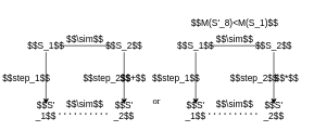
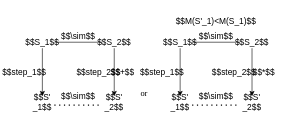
  <mxCell id="0" />
  <mxCell id="1" parent="0" />
  <mxCell id="2" value="" style="edgeStyle=orthogonalEdgeStyle;rounded=0;orthogonalLoop=1;jettySize=auto;html=1;fontSize=14;" parent="1" source="3" target="4" edge="1"><mxGeometry relative="1" as="geometry" /></mxCell>
  <mxCell id="3" value="&lt;font style=&quot;font-size: 14px;&quot;&gt;$$S_1$$&lt;/font&gt;" style="text;html=1;strokeColor=none;fillColor=none;align=center;verticalAlign=middle;whiteSpace=wrap;rounded=0;fontSize=14;" parent="1" vertex="1"><mxGeometry x="50" y="60" width="40" height="20" as="geometry" /></mxCell>
  <mxCell id="4" value="$$S'&lt;br style=&quot;font-size: 14px;&quot;&gt;_1$$" style="text;html=1;strokeColor=none;fillColor=none;align=center;verticalAlign=middle;whiteSpace=wrap;rounded=0;fontSize=14;" parent="1" vertex="1"><mxGeometry x="50" y="160" width="40" height="20" as="geometry" /></mxCell>
  <mxCell id="5" value="" style="edgeStyle=orthogonalEdgeStyle;rounded=0;orthogonalLoop=1;jettySize=auto;html=1;fontSize=14;" parent="1" source="6" target="8" edge="1"><mxGeometry relative="1" as="geometry" /></mxCell>
  <mxCell id="6" value="$$S_2$$" style="text;html=1;strokeColor=none;fillColor=none;align=center;verticalAlign=middle;whiteSpace=wrap;rounded=0;fontSize=14;" parent="1" vertex="1"><mxGeometry x="170" y="60" width="40" height="20" as="geometry" /></mxCell>
  <mxCell id="7" value="" style="endArrow=none;html=1;exitX=1;exitY=0.5;exitDx=0;exitDy=0;entryX=0;entryY=0.5;entryDx=0;entryDy=0;fontSize=14;" parent="1" source="3" target="6" edge="1"><mxGeometry width="50" height="50" relative="1" as="geometry"><mxPoint x="190" y="190" as="sourcePoint" /><mxPoint x="240" y="140" as="targetPoint" /></mxGeometry></mxCell>
  <mxCell id="8" value="$$S'&lt;br style=&quot;font-size: 14px;&quot;&gt;_2$$" style="text;html=1;strokeColor=none;fillColor=none;align=center;verticalAlign=middle;whiteSpace=wrap;rounded=0;fontSize=14;" parent="1" vertex="1"><mxGeometry x="170" y="160" width="40" height="20" as="geometry" /></mxCell>
  <mxCell id="9" value="" style="endArrow=none;dashed=1;html=1;dashPattern=1 3;strokeWidth=2;exitX=1;exitY=0.75;exitDx=0;exitDy=0;entryX=0;entryY=0.75;entryDx=0;entryDy=0;fontSize=14;" parent="1" source="4" target="8" edge="1"><mxGeometry width="50" height="50" relative="1" as="geometry"><mxPoint x="190" y="190" as="sourcePoint" /><mxPoint x="240" y="140" as="targetPoint" /></mxGeometry></mxCell>
  <mxCell id="10" value="$$step_1$$" style="text;html=1;strokeColor=none;fillColor=none;align=center;verticalAlign=middle;whiteSpace=wrap;rounded=0;fontSize=14;" parent="1" vertex="1"><mxGeometry x="20" y="110" width="40" height="20" as="geometry" /></mxCell>
  <mxCell id="11" value="$$step_2$$" style="text;html=1;strokeColor=none;fillColor=none;align=center;verticalAlign=middle;whiteSpace=wrap;rounded=0;fontSize=14;" parent="1" vertex="1"><mxGeometry x="144" y="110" width="40" height="20" as="geometry" /></mxCell>
  <mxCell id="12" value="$$\sim$$" style="text;html=1;strokeColor=none;fillColor=none;align=center;verticalAlign=middle;whiteSpace=wrap;rounded=0;fontSize=14;" parent="1" vertex="1"><mxGeometry x="110" y="50" width="40" height="20" as="geometry" /></mxCell>
  <mxCell id="13" value="$$\sim$$" style="text;html=1;strokeColor=none;fillColor=none;align=center;verticalAlign=middle;whiteSpace=wrap;rounded=0;fontSize=14;" parent="1" vertex="1"><mxGeometry x="110" y="150" width="40" height="20" as="geometry" /></mxCell>
  <mxCell id="14" value="$$+$$" style="text;html=1;strokeColor=none;fillColor=none;align=center;verticalAlign=middle;whiteSpace=wrap;rounded=0;fontSize=14;" parent="1" vertex="1"><mxGeometry x="184" y="110" width="40" height="20" as="geometry" /></mxCell>
  <mxCell id="15" value="" style="edgeStyle=orthogonalEdgeStyle;rounded=0;orthogonalLoop=1;jettySize=auto;html=1;fontSize=14;" parent="1" source="16" target="17" edge="1"><mxGeometry relative="1" as="geometry" /></mxCell>
  <mxCell id="16" value="$$S_1$$" style="text;html=1;strokeColor=none;fillColor=none;align=center;verticalAlign=middle;whiteSpace=wrap;rounded=0;fontSize=14;" parent="1" vertex="1"><mxGeometry x="280" y="60" width="40" height="20" as="geometry" /></mxCell>
  <mxCell id="17" value="$$S'&lt;br style=&quot;font-size: 14px;&quot;&gt;_1$$" style="text;html=1;strokeColor=none;fillColor=none;align=center;verticalAlign=middle;whiteSpace=wrap;rounded=0;fontSize=14;" parent="1" vertex="1"><mxGeometry x="280" y="160" width="40" height="20" as="geometry" /></mxCell>
  <mxCell id="18" value="" style="edgeStyle=orthogonalEdgeStyle;rounded=0;orthogonalLoop=1;jettySize=auto;html=1;fontSize=14;" parent="1" source="19" target="21" edge="1"><mxGeometry relative="1" as="geometry" /></mxCell>
  <mxCell id="19" value="$$S_2$$" style="text;html=1;strokeColor=none;fillColor=none;align=center;verticalAlign=middle;whiteSpace=wrap;rounded=0;fontSize=14;" parent="1" vertex="1"><mxGeometry x="400" y="60" width="40" height="20" as="geometry" /></mxCell>
  <mxCell id="20" value="" style="endArrow=none;html=1;exitX=1;exitY=0.5;exitDx=0;exitDy=0;entryX=0;entryY=0.5;entryDx=0;entryDy=0;fontSize=14;" parent="1" source="16" target="19" edge="1"><mxGeometry width="50" height="50" relative="1" as="geometry"><mxPoint x="420" y="190" as="sourcePoint" /><mxPoint x="470" y="140" as="targetPoint" /></mxGeometry></mxCell>
  <mxCell id="21" value="$$S'&lt;br style=&quot;font-size: 14px;&quot;&gt;_2$$" style="text;html=1;strokeColor=none;fillColor=none;align=center;verticalAlign=middle;whiteSpace=wrap;rounded=0;fontSize=14;" parent="1" vertex="1"><mxGeometry x="400" y="160" width="40" height="20" as="geometry" /></mxCell>
  <mxCell id="22" value="" style="endArrow=none;dashed=1;html=1;dashPattern=1 3;strokeWidth=2;exitX=1;exitY=0.75;exitDx=0;exitDy=0;entryX=0;entryY=0.75;entryDx=0;entryDy=0;fontSize=14;" parent="1" source="17" target="21" edge="1"><mxGeometry width="50" height="50" relative="1" as="geometry"><mxPoint x="420" y="190" as="sourcePoint" /><mxPoint x="470" y="140" as="targetPoint" /></mxGeometry></mxCell>
  <mxCell id="23" value="$$step_1$$" style="text;html=1;strokeColor=none;fillColor=none;align=center;verticalAlign=middle;whiteSpace=wrap;rounded=0;fontSize=14;" parent="1" vertex="1"><mxGeometry x="250" y="110" width="40" height="20" as="geometry" /></mxCell>
  <mxCell id="24" value="$$step_2$$" style="text;html=1;strokeColor=none;fillColor=none;align=center;verticalAlign=middle;whiteSpace=wrap;rounded=0;fontSize=14;" parent="1" vertex="1"><mxGeometry x="370" y="110" width="40" height="20" as="geometry" /></mxCell>
  <mxCell id="25" value="$$\sim$$" style="text;html=1;strokeColor=none;fillColor=none;align=center;verticalAlign=middle;whiteSpace=wrap;rounded=0;fontSize=14;" parent="1" vertex="1"><mxGeometry x="340" y="50" width="40" height="20" as="geometry" /></mxCell>
  <mxCell id="26" value="$$\sim$$" style="text;html=1;strokeColor=none;fillColor=none;align=center;verticalAlign=middle;whiteSpace=wrap;rounded=0;fontSize=14;" parent="1" vertex="1"><mxGeometry x="340" y="150" width="40" height="20" as="geometry" /></mxCell>
  <mxCell id="27" value="$$*$$" style="text;html=1;strokeColor=none;fillColor=none;align=center;verticalAlign=middle;whiteSpace=wrap;rounded=0;fontSize=14;" parent="1" vertex="1"><mxGeometry x="420" y="110" width="40" height="20" as="geometry" /></mxCell>
  <mxCell id="28" value="&lt;font face=&quot;Times New Roman&quot; style=&quot;font-size: 14px;&quot;&gt;or&lt;/font&gt;" style="text;html=1;strokeColor=none;fillColor=none;align=center;verticalAlign=middle;whiteSpace=wrap;rounded=0;fontSize=14;" parent="1" vertex="1"><mxGeometry x="210" y="140" width="60" height="30" as="geometry" /></mxCell>
- <mxCell id="29" value="&lt;font face=&quot;Helvetica&quot; style=&quot;font-size: 14px;&quot;&gt;$$M(S'_8)&amp;lt;M(S_1)$$&lt;/font&gt;" style="text;html=1;strokeColor=none;fillColor=none;align=center;verticalAlign=middle;whiteSpace=wrap;rounded=0;fontSize=14;fontFamily=Times New Roman;" parent="1" vertex="1"><mxGeometry x="265" y="20" width="190" height="30" as="geometry" /></mxCell>
+ <mxCell id="29" value="&lt;font face=&quot;Helvetica&quot; style=&quot;font-size: 14px;&quot;&gt;$$M(S'_1)&amp;lt;M(S_1)$$&lt;/font&gt;" style="text;html=1;strokeColor=none;fillColor=none;align=center;verticalAlign=middle;whiteSpace=wrap;rounded=0;fontSize=14;fontFamily=Times New Roman;" parent="1" vertex="1"><mxGeometry x="265" y="20" width="190" height="30" as="geometry" /></mxCell>
